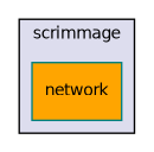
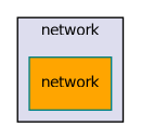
  digraph {
    compound=true
    n1 [fillcolor=orange fontname=Helvetica fontsize=10 label=network pencolor=black shape=box style=filled color=teal]
    subgraph cluster_1 {
      bgcolor="#ddddee"
      fontname=Helvetica
      fontsize=10
-     label=scrimmage
+     label=network
      pencolor=black
      n1
    }
  }
